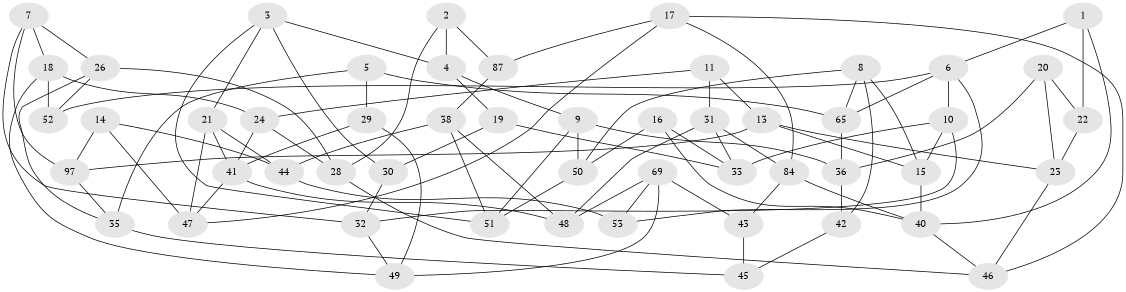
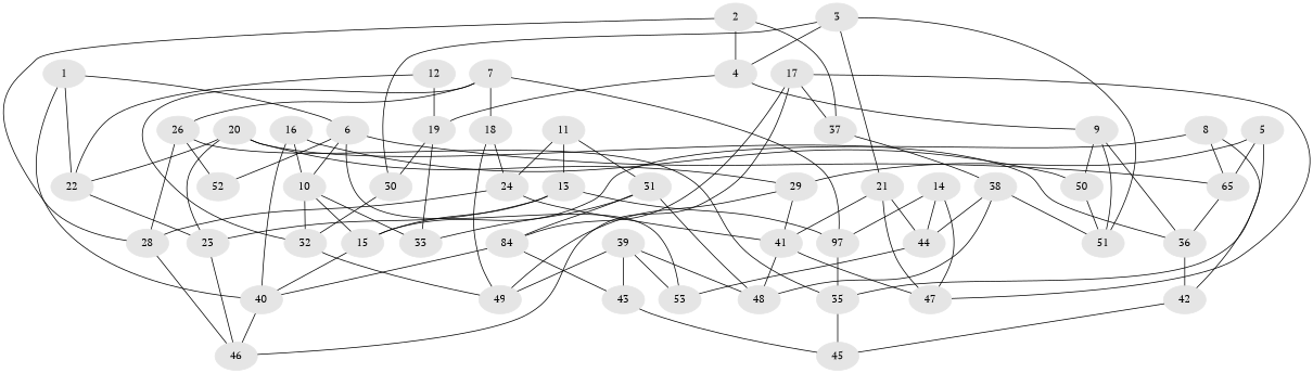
  graph {
    fontname="PT Serif"
    node [color=gray90 fontname="PT Serif" style=filled]
    edge [fontname="PT Serif"]
    1
    6
    22
    40
    n5 [label=65]
    5
    29
    35
    10
    52
    53
    23
    46
    2
    4
    28
-   37 [label=87]
+   37
    9
    19
    32
    15
    33
    38
    3
    21
    30
    51
    44
    47
    41
    50
    36
    49
    45
    7
    18
    26
    n38 [label=97]
    24
    8
    42
    11
    13
    31
    16
    n46 [label=84]
    48
+   12
    14
    43
    17
    20
-   39 [label=69]
+   39
    1 -- 6
    1 -- 22
    1 -- 40
    6 -- n5
    6 -- 10
    6 -- 52
    6 -- 53
    22 -- 23
    40 -- 46
    n5 -- 36
    5 -- n5
    5 -- 29
    5 -- 35
    29 -- 41
    29 -- 49
    35 -- 45
    10 -- 32
    10 -- 15
    10 -- 33
    23 -- 46
    2 -- 4
    2 -- 28
    2 -- 37
    4 -- 9
    4 -- 19
    28 -- 46
    37 -- 38
    9 -- 51
    9 -- 50
    9 -- 36
    19 -- 33
    19 -- 30
    32 -- 49
    15 -- 40
    38 -- 51
    38 -- 44
    38 -- 48
    3 -- 4
    3 -- 21
    3 -- 30
    3 -- 51
    21 -- 44
    21 -- 47
    21 -- 41
    30 -- 32
    44 -- 53
    41 -- 47
    41 -- 48
    50 -- 51
    36 -- 42
    7 -- 32
    7 -- 18
    7 -- 26
    7 -- n38
-   18 -- 52
    18 -- 49
    18 -- 24
    26 -- 35
    26 -- 52
    26 -- 28
    n38 -- 35
    24 -- 28
    24 -- 41
    8 -- n5
    8 -- 15
-   8 -- 50
    8 -- 42
    42 -- 45
    11 -- 24
    11 -- 13
    11 -- 31
    13 -- 23
    13 -- 15
    13 -- n38
    31 -- 33
    31 -- n46
    31 -- 48
    16 -- 40
-   16 -- 33
+   16 -- 10
    16 -- 50
    n46 -- 40
    n46 -- 43
+   12 -- 22
+   12 -- 19
    14 -- 44
    14 -- 47
    14 -- n38
    43 -- 45
    17 -- 46
    17 -- 37
    17 -- 47
    17 -- n46
    20 -- 22
+   20 -- 29
    20 -- 23
    20 -- 36
    39 -- 53
    39 -- 49
    39 -- 48
    39 -- 43
  }
